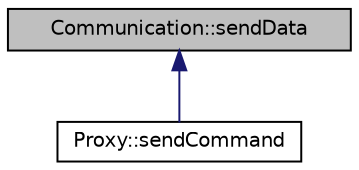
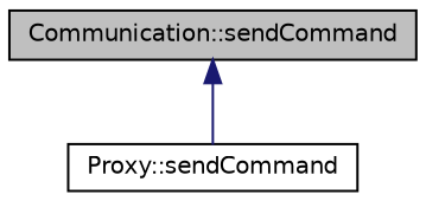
  digraph {
    rankdir=TB
    node [color=black fontname=Helvetica fontsize=10 shape=record style=filled]
-   n1 [fillcolor=grey75 fontcolor=black height=0.2 label="Communication::sendData" width=0.4]
+   n1 [fillcolor=grey75 fontcolor=black height=0.2 label="Communication::sendCommand" width=0.4]
    n2 [fillcolor=white height=0.2 label="Proxy::sendCommand" width=0.4]
    n1 -> n2 [color=midnightblue dir=back fontname=Helvetica fontsize=10 labelfontname=Helvetica labelfontsize=10 style=solid]
  }
